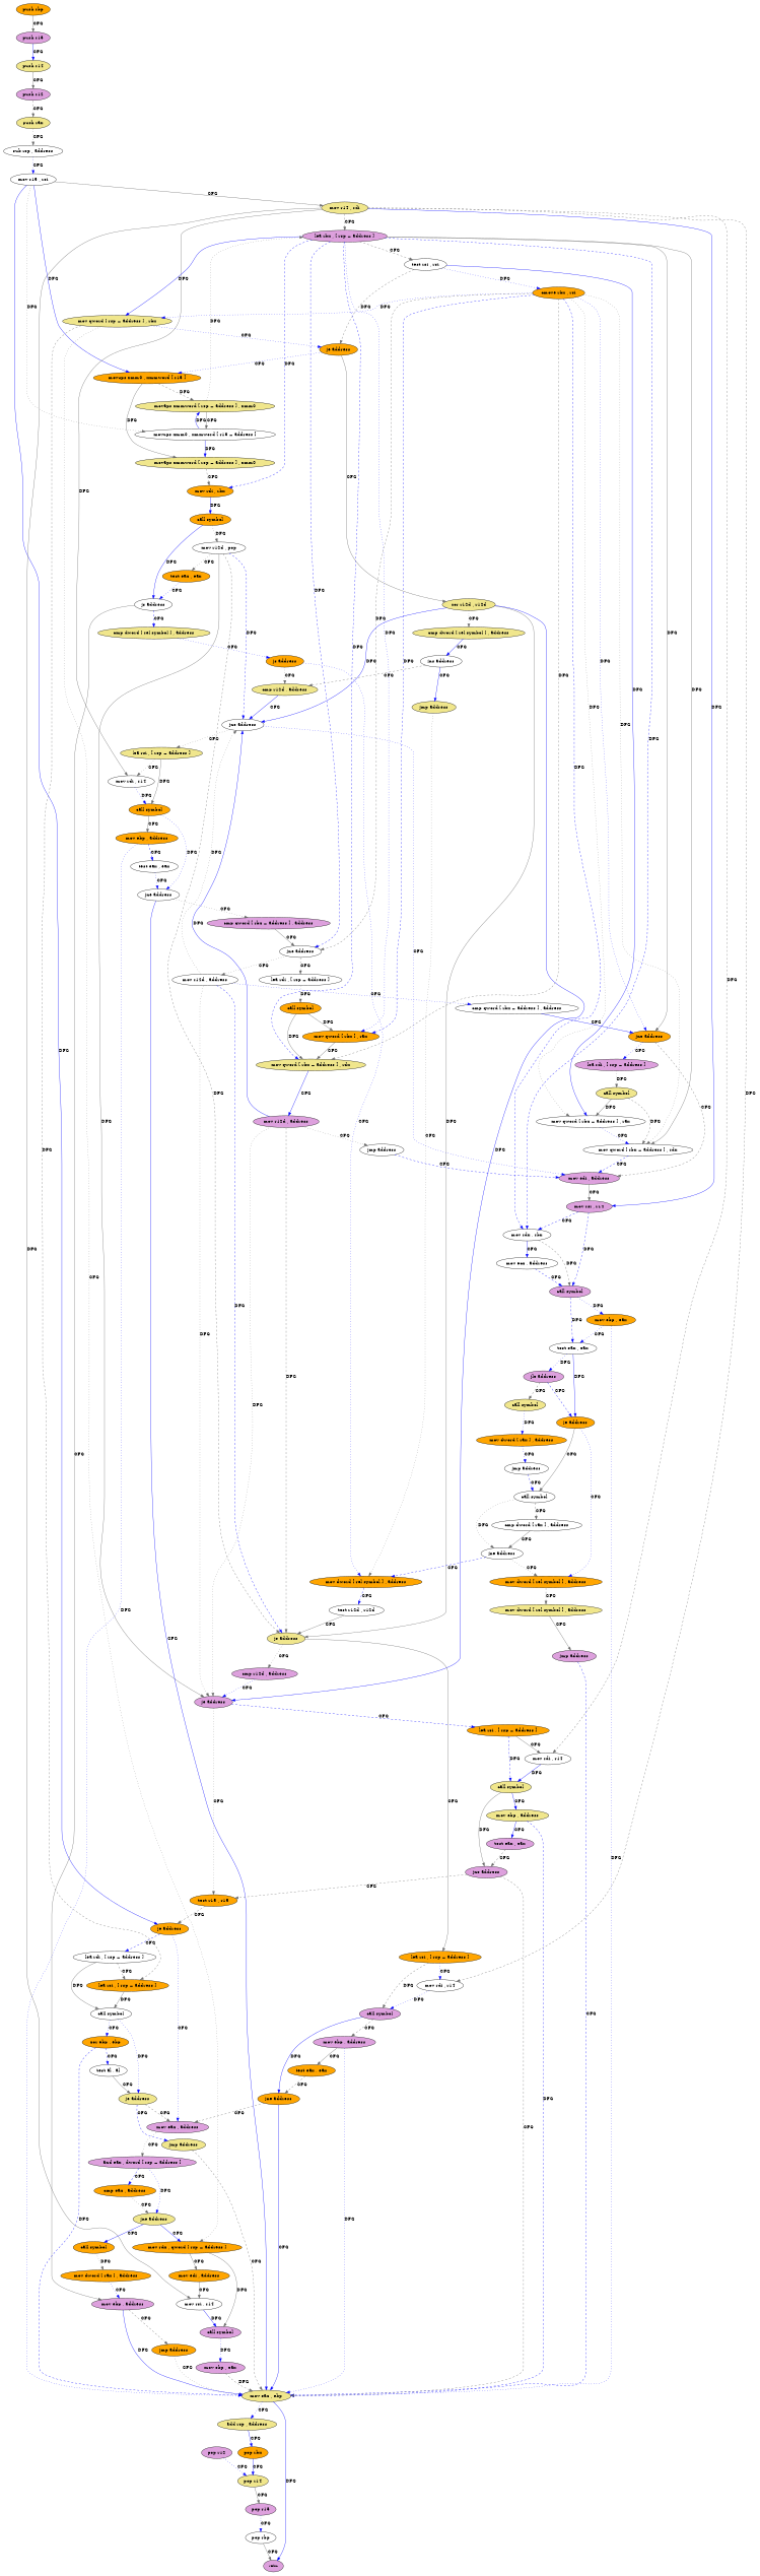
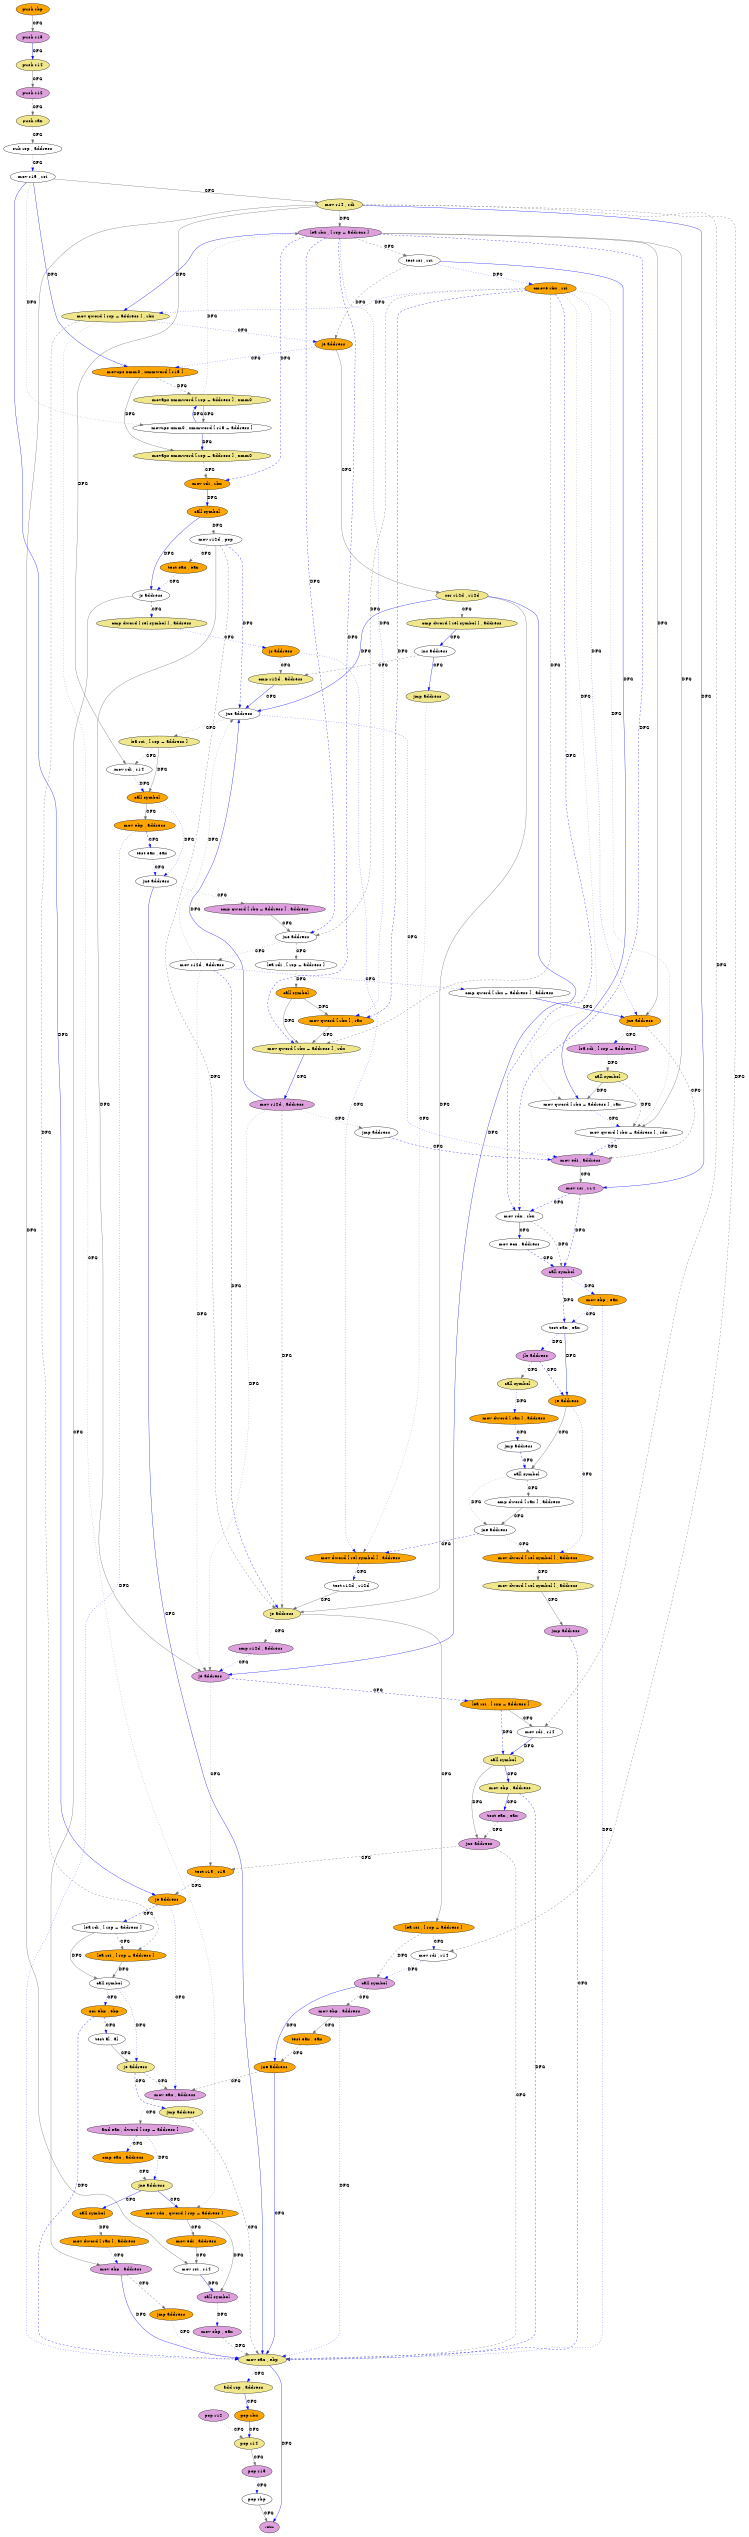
  digraph {
    node [fillcolor=orange style=filled]
    edge [color=gray40 style=solid]
    n1 [label="push rbp"]
    n2 [fillcolor=plum label="push r15"]
    n3 [fillcolor=khaki label="push r14"]
    n4 [fillcolor=plum label="push r12"]
    n5 [fillcolor=khaki label="push rax"]
    n6 [fillcolor=white label="sub rsp , address"]
    n7 [fillcolor=white label="mov r15 , rsi"]
    n8 [fillcolor=khaki label="mov r14 , rdi"]
    n9 [label="movups xmm0 , xmmword [ r15 ]"]
    n10 [fillcolor=white label="movups xmm0 , xmmword [ r15 + address ]"]
    n11 [label="je address"]
    n12 [fillcolor=plum label="lea rbx , [ rsp + address ]"]
    n13 [fillcolor=plum label="mov rsi , r14"]
    n14 [fillcolor=white label="mov rdi , r14"]
    n15 [fillcolor=white label="mov rdi , r14"]
    n16 [fillcolor=white label="mov rdi , r14"]
    n17 [fillcolor=white label="mov rsi , r14"]
    n18 [fillcolor=khaki label="movaps xmmword [ rsp + address ] , xmm0"]
    n19 [fillcolor=khaki label="movaps xmmword [ rsp + address ] , xmm0"]
    n20 [fillcolor=plum label="mov eax , address"]
    n21 [fillcolor=white label="lea rdi , [ rsp + address ]"]
    n22 [fillcolor=white label="test rsi , rsi"]
    n23 [fillcolor=khaki label="mov qword [ rsp + address ] , rbx"]
    n24 [label="mov rdi , rbx"]
    n25 [fillcolor=white label="mov rdx , rbx"]
    n26 [fillcolor=white label="jne address"]
    n27 [label="jne address"]
    n28 [label="mov qword [ rbx ] , rax"]
    n29 [fillcolor=khaki label="mov qword [ rbx + address ] , rdx"]
    n30 [fillcolor=white label="mov qword [ rbx + address ] , rdx"]
    n31 [fillcolor=plum label="call symbol"]
    n32 [label="call symbol"]
    n33 [fillcolor=plum label="call symbol"]
    n34 [fillcolor=khaki label="call symbol"]
    n35 [fillcolor=plum label="call symbol"]
    n36 [fillcolor=white label="mov qword [ rbx + address ] , rax"]
    n37 [label="cmove rbx , rsi"]
    n38 [label="je address"]
    n39 [label="mov rdx , qword [ rsp + address ]"]
    n40 [label="lea rsi , [ rsp + address ]"]
    n41 [label="call symbol"]
    n42 [fillcolor=white label="mov ecx , address"]
    n43 [fillcolor=white label="mov r12d , address"]
    n44 [fillcolor=white label="lea rdi , [ rsp + address ]"]
    n45 [fillcolor=plum label="mov edi , address"]
    n46 [fillcolor=plum label="lea rdi , [ rsp + address ]"]
    n47 [fillcolor=plum label="mov r12d , address"]
    n48 [fillcolor=khaki label="xor r12d , r12d"]
    n49 [label="mov edi , address"]
    n50 [fillcolor=white label="call symbol"]
    n51 [fillcolor=khaki label="cmp dword [ rel symbol ] , address"]
    n52 [fillcolor=white label="jne address"]
    n53 [fillcolor=khaki label="je address"]
    n54 [fillcolor=plum label="je address"]
    n55 [fillcolor=white label="jns address"]
    n56 [fillcolor=khaki label="lea rsi , [ rsp + address ]"]
    n57 [label="lea rsi , [ rsp + address ]"]
    n58 [fillcolor=plum label="cmp r12d , address"]
    n59 [label="test r15 , r15"]
    n60 [label="lea rsi , [ rsp + address ]"]
    n61 [fillcolor=khaki label="cmp r12d , address"]
    n62 [fillcolor=khaki label="jmp address"]
    n63 [label="mov dword [ rel symbol ] , address"]
    n64 [fillcolor=white label="test r12d , r12d"]
    n65 [fillcolor=white label="mov r12d , pop"]
    n66 [fillcolor=white label="js address"]
    n67 [label="test eax , eax"]
    n68 [fillcolor=plum label="mov ebp , address"]
    n69 [fillcolor=khaki label="cmp dword [ rel symbol ] , address"]
    n70 [label="jmp address"]
    n71 [fillcolor=khaki label="mov eax , ebp"]
    n72 [label="js address"]
    n73 [fillcolor=khaki label="add rsp , address"]
    n74 [fillcolor=plum label=retn]
    n75 [label="mov ebp , address"]
    n76 [fillcolor=white label="jne address"]
    n77 [label="pop rbx"]
    n78 [label="mov ebp , eax"]
    n79 [fillcolor=white label="test eax , eax"]
    n80 [fillcolor=plum label="jle address"]
    n81 [label="je address"]
    n82 [fillcolor=khaki label="call symbol"]
    n83 [label="mov dword [ rel symbol ] , address"]
    n84 [fillcolor=white label="call symbol"]
    n85 [label="mov dword [ rax ] , address"]
    n86 [fillcolor=khaki label="mov dword [ rel symbol ] , address"]
    n87 [fillcolor=white label="cmp dword [ rax ] , address"]
    n88 [fillcolor=white label="jne address"]
    n89 [fillcolor=white label="jmp address"]
    n90 [fillcolor=white label="test eax , eax"]
    n91 [fillcolor=plum label="cmp qword [ rbx + address ] , address"]
    n92 [fillcolor=plum label="mov ebp , address"]
    n93 [label="jne address"]
    n94 [fillcolor=khaki label="pop r14"]
    n95 [fillcolor=plum label="pop r12"]
    n96 [fillcolor=plum label="pop r15"]
    n97 [fillcolor=white label="pop rbp"]
    n98 [fillcolor=plum label="jmp address"]
    n99 [fillcolor=white label="cmp qword [ rbx + address ] , address"]
    n100 [label="call symbol"]
    n101 [label="test eax , eax"]
    n102 [fillcolor=plum label="and eax , dword [ rsp + address ]"]
    n103 [label="cmp eax , address"]
    n104 [fillcolor=khaki label="jne address"]
    n105 [fillcolor=khaki label="mov ebp , address"]
    n106 [fillcolor=plum label="jne address"]
    n107 [fillcolor=khaki label="call symbol"]
    n108 [fillcolor=white label="jmp address"]
    n109 [label="call symbol"]
    n110 [label="mov dword [ rax ] , address"]
    n111 [fillcolor=plum label="mov ebp , eax"]
    n112 [label="xor ebp , ebp"]
    n113 [fillcolor=khaki label="je address"]
    n114 [fillcolor=plum label="test eax , eax"]
    n115 [fillcolor=white label="test al , al"]
    n116 [fillcolor=khaki label="jmp address"]
    n1 -> n2 [label=CFG]
    n2 -> n3 [color=blue label=CFG]
    n3 -> n4 [label=CFG]
    n4 -> n5 [label=CFG style=dashed]
    n5 -> n6 [label=CFG style=dotted]
    n6 -> n7 [color=blue label=CFG style=dotted]
    n7 -> n8 [label=CFG]
    n7 -> n9 [color=blue label=DFG]
    n7 -> n10 [label=DFG style=dotted]
    n7 -> n11 [color=blue label=DFG]
-   n8 -> n12 [label=CFG style=dashed]
+   n8 -> n12 [label=DFG style=dashed]
    n8 -> n13 [color=blue label=DFG]
    n8 -> n14 [label=DFG]
    n8 -> n15 [label=DFG style=dashed]
    n8 -> n16 [label=DFG style=dashed]
    n8 -> n17 [label=DFG]
    n9 -> n18 [label=DFG style=dashed]
    n9 -> n19 [label=DFG]
    n10 -> n18 [color=blue label=DFG]
    n10 -> n19 [color=blue label=DFG]
    n11 -> n20 [color=blue label=CFG style=dotted]
    n11 -> n21 [color=blue label=CFG style=dashed]
    n12 -> n22 [label=CFG style=dashed]
    n12 -> n23 [color=blue label=DFG]
    n12 -> n24 [color=blue label=DFG style=dashed]
    n12 -> n25 [color=blue label=DFG style=dashed]
    n12 -> n26 [color=blue label=DFG style=dashed]
    n12 -> n27 [label=DFG]
    n12 -> n28 [color=blue label=DFG style=dotted]
    n12 -> n29 [color=blue label=DFG style=dashed]
    n12 -> n30 [label=DFG]
    n13 -> n25 [color=blue label=CFG style=dashed]
    n13 -> n31 [color=blue label=DFG style=dashed]
    n14 -> n32 [color=blue label=DFG style=dotted]
    n15 -> n33 [color=blue label=DFG style=dotted]
    n16 -> n34 [color=blue label=DFG]
    n17 -> n35 [color=blue label=DFG]
    n18 -> n10 [label=CFG]
    n18 -> n12 [label=DFG style=dotted]
    n19 -> n24 [label=CFG style=dashed]
    n20 -> n102 [label=CFG style=dotted]
    n21 -> n40 [label=CFG style=dashed]
    n21 -> n50 [label=DFG]
    n22 -> n36 [color=blue label=DFG]
    n22 -> n37 [color=blue label=DFG style=dotted]
    n22 -> n38 [label=DFG style=dashed]
    n23 -> n38 [color=blue label=CFG style=dotted]
    n23 -> n39 [label=CFG style=dotted]
    n23 -> n40 [label=DFG style=dashed]
    n24 -> n41 [color=blue label=DFG]
    n25 -> n31 [label=DFG style=dashed]
    n25 -> n42 [color=blue label=CFG]
    n26 -> n43 [label=CFG style=dotted]
    n26 -> n44 [label=CFG style=dashed]
    n27 -> n45 [label=CFG style=dashed]
    n27 -> n46 [color=blue label=CFG style=dotted]
    n28 -> n29 [label=CFG]
    n29 -> n47 [color=blue label=CFG]
    n30 -> n45 [color=blue label=CFG style=dashed]
    n31 -> n78 [color=blue label=DFG style=dotted]
    n31 -> n79 [color=blue label=DFG style=dashed]
    n32 -> n75 [label=CFG]
    n32 -> n76 [color=blue label=DFG style=dotted]
    n33 -> n92 [label=CFG style=dashed]
    n33 -> n93 [color=blue label=DFG]
    n34 -> n105 [color=blue label=CFG]
    n34 -> n106 [label=DFG]
    n35 -> n111 [color=blue label=DFG style=dotted]
    n36 -> n30 [color=blue label=CFG style=dotted]
    n37 -> n23 [color=blue label=DFG style=dotted]
    n37 -> n25 [color=blue label=DFG style=dashed]
    n37 -> n26 [label=DFG style=dashed]
    n37 -> n27 [color=blue label=DFG style=dotted]
    n37 -> n28 [color=blue label=DFG style=dashed]
    n37 -> n29 [label=DFG style=dashed]
    n37 -> n30 [label=DFG style=dotted]
    n37 -> n36 [label=DFG style=dotted]
    n38 -> n9 [color=blue label=CFG style=dotted]
    n38 -> n48 [label=CFG]
    n39 -> n35 [label=DFG]
    n39 -> n49 [label=CFG]
    n40 -> n50 [label=DFG]
    n41 -> n65 [label=DFG style=dotted]
    n41 -> n66 [color=blue label=DFG]
    n42 -> n31 [color=blue label=CFG style=dashed]
    n43 -> n52 [label=DFG style=dotted]
    n43 -> n53 [color=blue label=DFG style=dashed]
    n43 -> n54 [label=DFG style=dotted]
    n43 -> n99 [color=blue label=CFG style=dotted]
    n44 -> n100 [label=DFG style=dotted]
    n45 -> n13 [label=CFG]
    n46 -> n107 [label=DFG style=dotted]
    n47 -> n52 [color=blue label=DFG]
    n47 -> n53 [label=DFG style=dashed]
    n47 -> n54 [label=DFG style=dotted]
    n47 -> n108 [label=CFG style=dotted]
    n48 -> n51 [label=CFG style=dotted]
    n48 -> n52 [color=blue label=DFG]
    n48 -> n53 [label=DFG]
    n48 -> n54 [color=blue label=DFG]
    n49 -> n17 [label=CFG]
    n50 -> n112 [color=blue label=CFG style=dotted]
    n50 -> n113 [color=blue label=DFG style=dotted]
    n51 -> n55 [color=blue label=CFG]
    n52 -> n45 [color=blue label=CFG style=dotted]
    n52 -> n56 [label=CFG style=dotted]
    n53 -> n57 [label=CFG]
    n53 -> n58 [label=CFG style=dotted]
    n54 -> n59 [label=CFG style=dotted]
    n54 -> n60 [color=blue label=CFG style=dashed]
    n55 -> n61 [label=CFG style=dashed]
    n55 -> n62 [color=blue label=CFG]
    n56 -> n14 [label=CFG style=dotted]
    n56 -> n32 [label=DFG]
    n57 -> n15 [color=blue label=CFG style=dotted]
    n57 -> n33 [label=DFG style=dashed]
    n58 -> n54 [color=blue label=CFG style=dotted]
    n59 -> n11 [label=CFG style=dashed]
    n60 -> n16 [label=CFG]
    n60 -> n34 [color=blue label=DFG style=dashed]
    n61 -> n52 [color=blue label=CFG]
    n62 -> n63 [label=CFG style=dotted]
    n63 -> n64 [color=blue label=CFG style=dashed]
    n64 -> n53 [label=CFG]
    n65 -> n52 [color=blue label=DFG style=dashed]
    n65 -> n53 [label=DFG style=dashed]
    n65 -> n54 [label=DFG]
    n65 -> n67 [label=CFG style=dotted]
    n66 -> n68 [label=CFG]
    n66 -> n69 [color=blue label=CFG style=dashed]
    n67 -> n66 [color=blue label=CFG style=dotted]
    n68 -> n70 [label=CFG style=dashed]
    n68 -> n71 [color=blue label=DFG]
    n69 -> n72 [color=blue label=CFG style=dotted]
    n70 -> n71 [label=CFG style=dotted]
    n71 -> n73 [color=blue label=CFG style=dotted]
    n71 -> n74 [color=blue label=DFG]
    n72 -> n61 [label=CFG style=dotted]
    n72 -> n63 [color=blue label=CFG style=dotted]
    n73 -> n77 [color=blue label=CFG]
    n75 -> n71 [color=blue label=DFG style=dotted]
    n75 -> n90 [color=blue label=CFG style=dashed]
    n76 -> n71 [color=blue label=CFG]
    n76 -> n91 [label=CFG style=dotted]
    n77 -> n94 [color=blue label=CFG]
    n78 -> n71 [color=blue label=DFG style=dotted]
    n78 -> n79 [color=blue label=CFG style=dotted]
    n79 -> n80 [color=blue label=DFG style=dotted]
    n79 -> n81 [color=blue label=DFG]
    n80 -> n81 [color=blue label=CFG style=dashed]
    n80 -> n82 [label=CFG style=dashed]
    n81 -> n83 [color=blue label=CFG style=dotted]
    n81 -> n84 [label=CFG]
    n82 -> n85 [color=blue label=DFG style=dotted]
    n83 -> n86 [label=CFG style=dashed]
    n84 -> n87 [label=CFG style=dashed]
    n84 -> n88 [label=DFG style=dotted]
    n85 -> n89 [color=blue label=CFG style=dotted]
    n86 -> n98 [label=CFG]
    n87 -> n88 [label=CFG]
    n88 -> n63 [color=blue label=CFG style=dashed]
    n88 -> n83 [label=CFG style=dotted]
    n89 -> n84 [color=blue label=CFG style=dashed]
    n90 -> n76 [color=blue label=CFG style=dotted]
    n91 -> n26 [label=CFG]
    n92 -> n71 [color=blue label=DFG style=dotted]
    n92 -> n101 [label=CFG]
    n93 -> n20 [label=CFG style=dashed]
    n93 -> n71 [color=blue label=CFG]
    n94 -> n96 [label=CFG]
-   n95 -> n94 [color=blue label=CFG style=dotted]
+   n95 -> n94 [label=CFG style=dotted]
    n96 -> n97 [color=blue label=CFG style=dotted]
    n97 -> n74 [label=CFG]
    n98 -> n71 [color=blue label=CFG style=dashed]
    n99 -> n27 [color=blue label=CFG]
    n100 -> n28 [label=DFG]
    n100 -> n29 [label=DFG]
    n101 -> n93 [label=CFG style=dashed]
    n102 -> n103 [color=blue label=CFG style=dashed]
    n102 -> n104 [color=blue label=DFG style=dotted]
    n103 -> n104 [label=CFG style=dotted]
    n104 -> n39 [color=blue label=CFG]
    n104 -> n109 [color=blue label=CFG]
    n105 -> n71 [color=blue label=DFG style=dashed]
    n105 -> n114 [color=blue label=CFG]
    n106 -> n59 [label=CFG style=dashed]
    n106 -> n71 [label=CFG style=dashed]
    n107 -> n30 [label=DFG style=dashed]
    n107 -> n36 [label=DFG]
    n108 -> n45 [color=blue label=CFG style=dashed]
    n109 -> n110 [label=DFG style=dotted]
    n110 -> n68 [color=blue label=CFG style=dotted]
    n111 -> n71 [label=DFG style=dashed]
    n112 -> n71 [color=blue label=DFG style=dashed]
    n112 -> n115 [color=blue label=CFG style=dashed]
    n113 -> n20 [label=CFG style=dashed]
    n113 -> n116 [color=blue label=CFG style=dashed]
    n114 -> n106 [label=CFG style=dashed]
    n115 -> n113 [label=CFG]
    n116 -> n71 [label=CFG style=dashed]
  }
